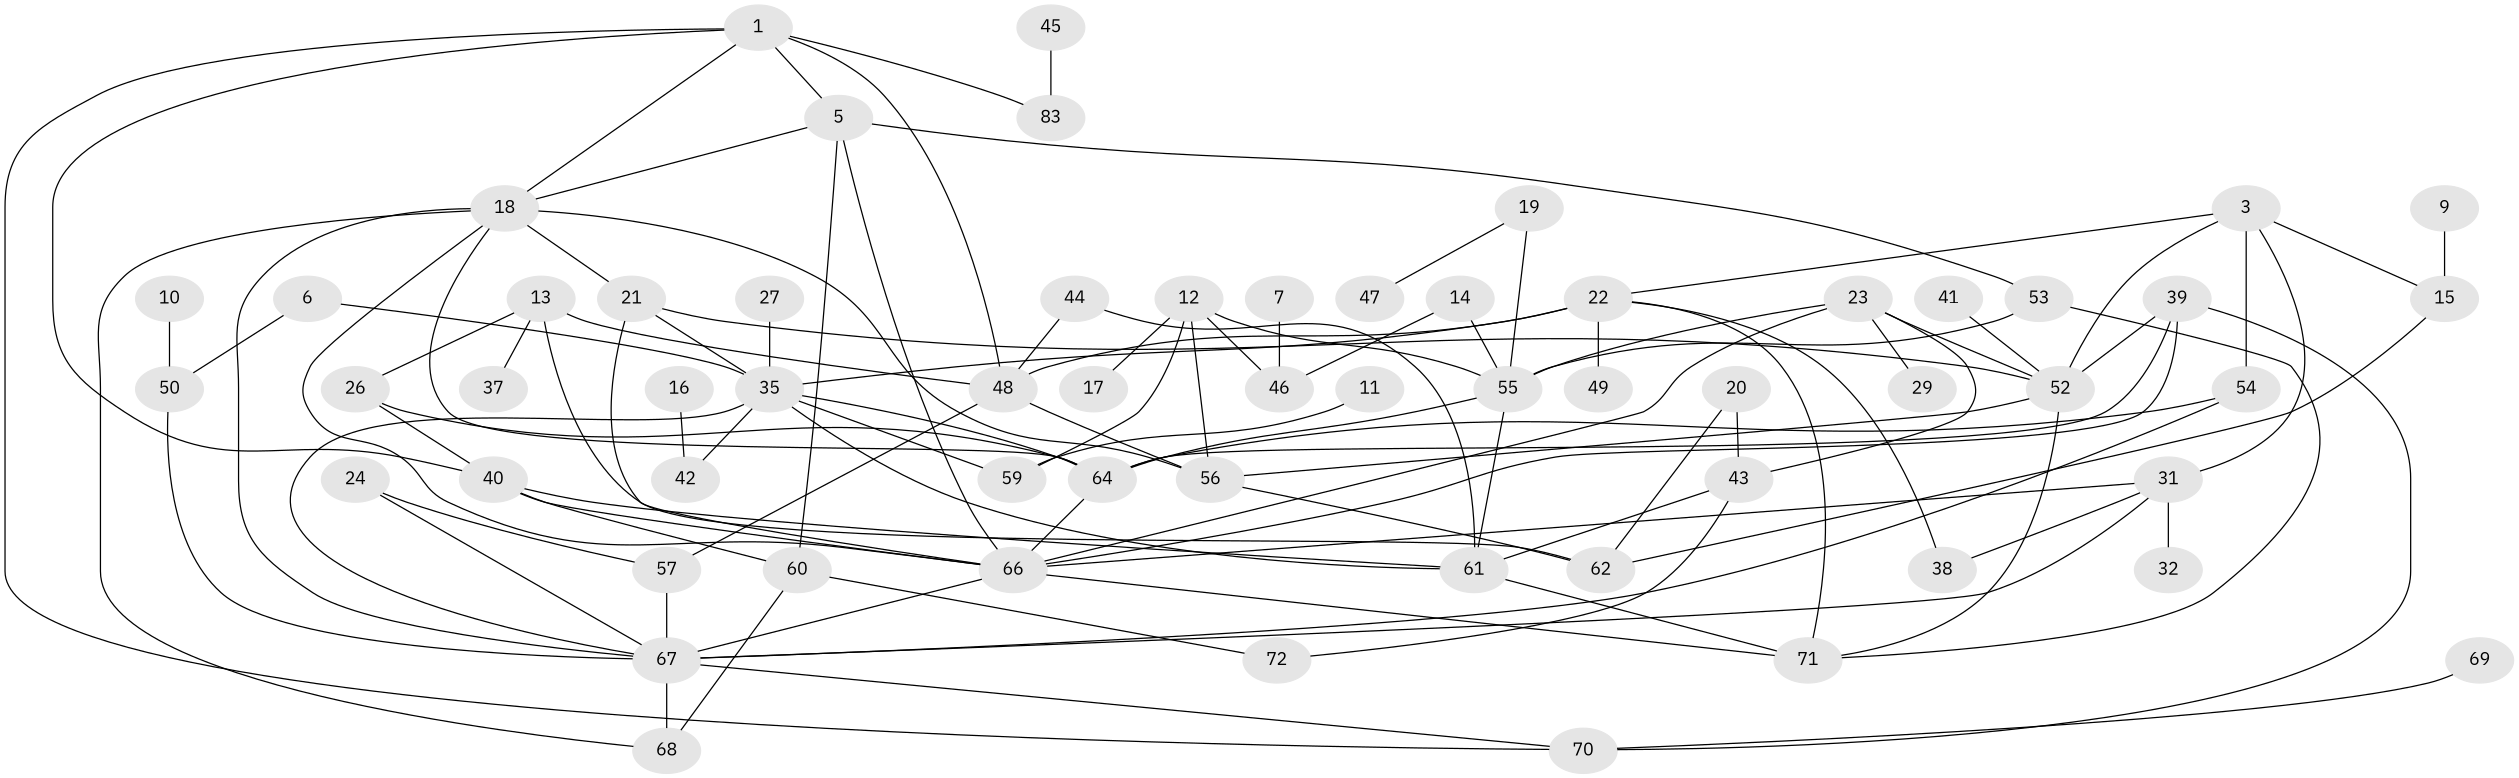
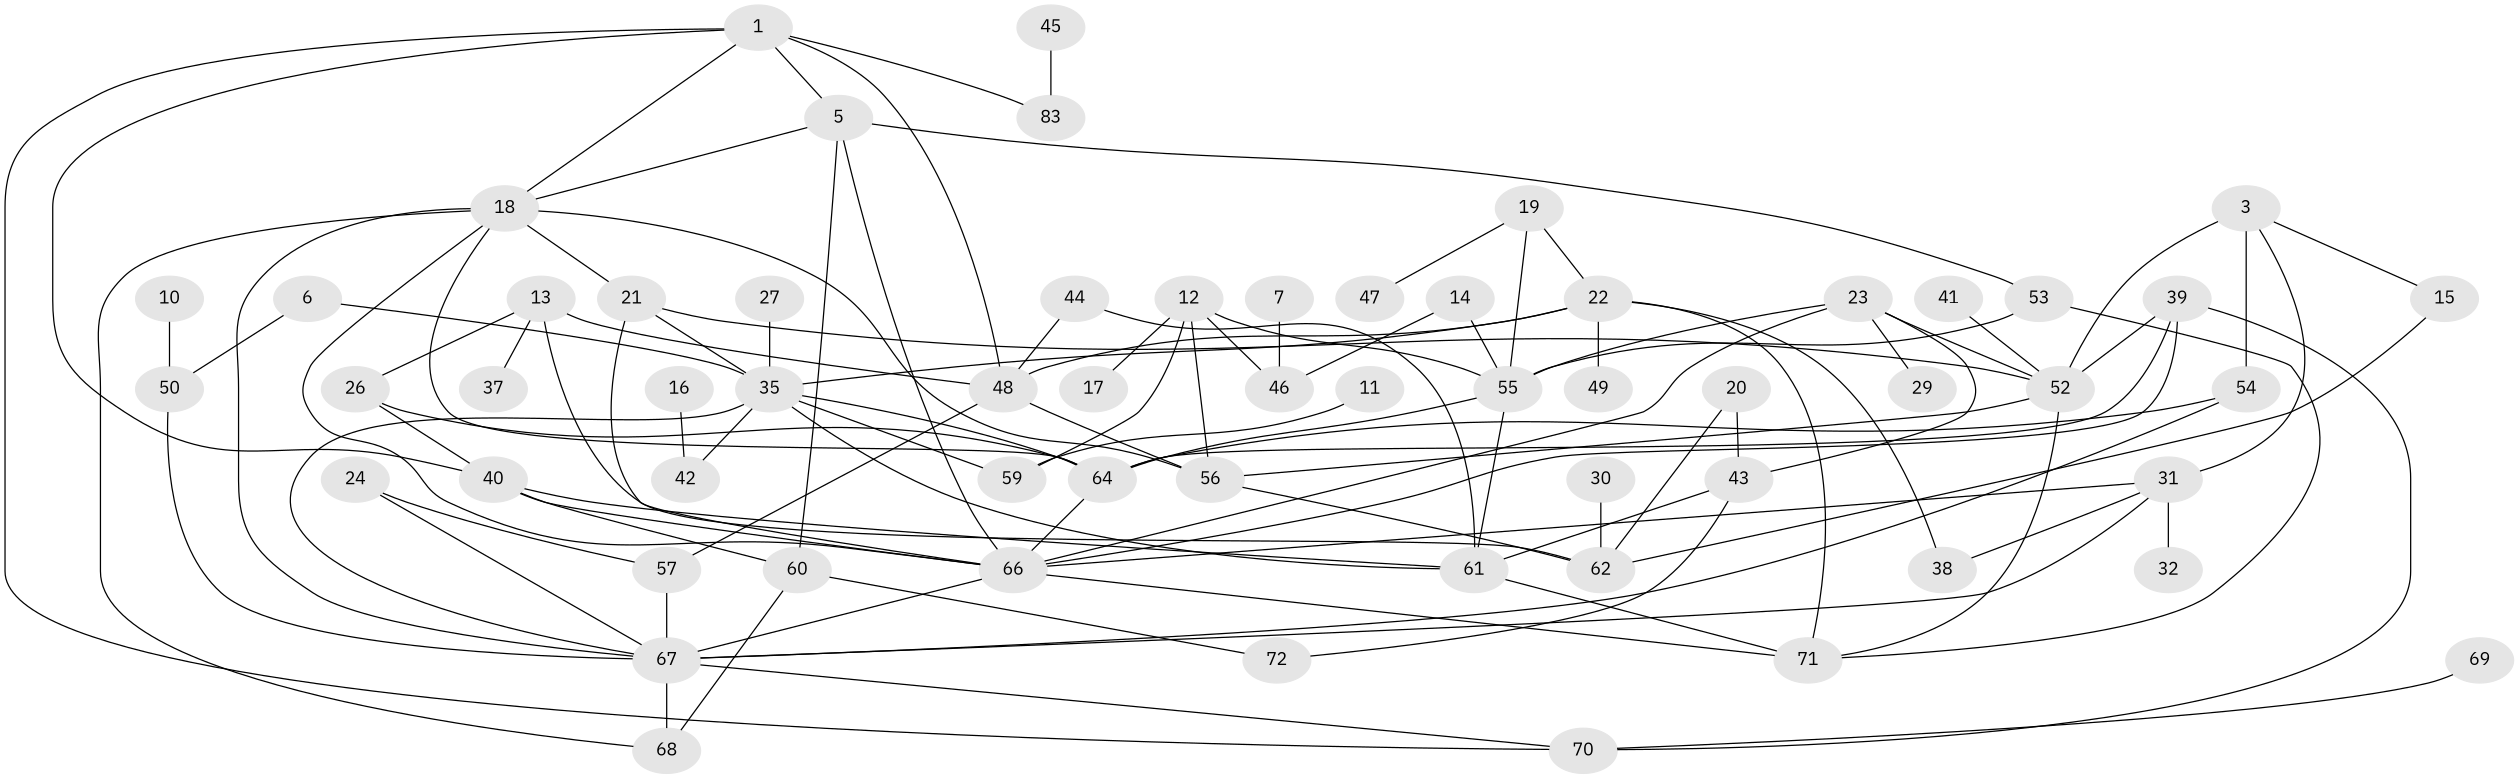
  graph {
    fontname="IBM Plex Sans"
    node [color=gray90 fontname="IBM Plex Sans" style=filled]
    edge [fontname="IBM Plex Sans" weight=1.0]
    1
    5
    18
    40
    48
    n6 [label=83]
    70
    53
    60
    66
    56
    21
    64
    67
    68
    61
    57
    3
    15
    22
    31
    52
    54
    62
    35
    38
    49
    71
    32
    55
    72
    6
    50
    59
    42
    7
    46
-   9
    10
    11
    12
    17
    13
    26
    37
    14
    16
    19
    47
    20
    43
    23
    29
    24
    27
+   30
    39
    41
    44
    45
    69
    1 -- 5
    1 -- 18
    1 -- 40
    1 -- 48
    1 -- n6
    1 -- 70
    5 -- 18
    5 -- 53
    5 -- 60
    5 -- 66
    18 -- 66
    18 -- 56
    18 -- 21
    18 -- 64
    18 -- 67
    18 -- 68
    40 -- 60
    40 -- 66
    40 -- 61
    48 -- 56
    48 -- 57
    53 -- 71
    53 -- 55
    60 -- 68
    60 -- 72
    66 -- 67
    66 -- 71
    56 -- 62
    21 -- 66 [weight=2.0]
    21 -- 52
    21 -- 35
    64 -- 66
    67 -- 70
    67 -- 68
    61 -- 71
    57 -- 67
    3 -- 15
-   3 -- 22
+   19 -- 22
    3 -- 31
    3 -- 52
    3 -- 54
    15 -- 62
    22 -- 48
    22 -- 35
    22 -- 38
    22 -- 49
    22 -- 71
    31 -- 66 [weight=2.0]
    31 -- 67
    31 -- 38
    31 -- 32
    52 -- 56
    52 -- 71
    54 -- 64
    54 -- 67
    35 -- 64
    35 -- 67
    35 -- 61
    35 -- 59
    35 -- 42
    55 -- 64
    55 -- 61
    6 -- 35
    6 -- 50
    50 -- 67
    7 -- 46
-   9 -- 15
    10 -- 50
    11 -- 59
    12 -- 56
    12 -- 55
    12 -- 59
    12 -- 46
    12 -- 17
    13 -- 48 [weight=2.0]
    13 -- 62
    13 -- 26
    13 -- 37
    26 -- 40
    26 -- 64
    14 -- 55
    14 -- 46
    16 -- 42
    19 -- 55
    19 -- 47
    20 -- 62
    20 -- 43
    43 -- 61
    43 -- 72
    23 -- 66
    23 -- 52
    23 -- 55
    23 -- 43
    23 -- 29
    24 -- 67
    24 -- 57
    27 -- 35
+   30 -- 62
    39 -- 70
    39 -- 66
    39 -- 64
    39 -- 52
    41 -- 52
    44 -- 48
    44 -- 61
    45 -- n6
    69 -- 70
  }
